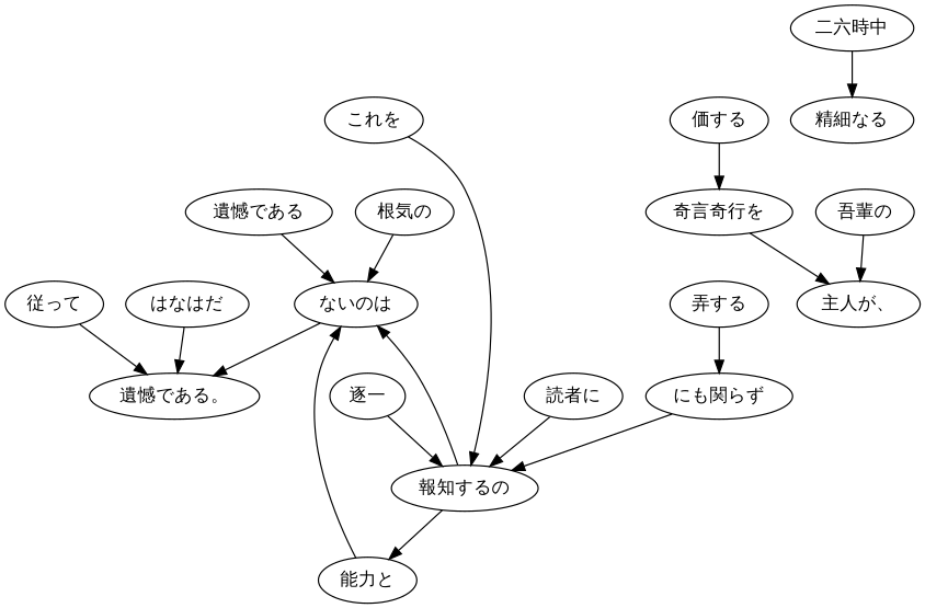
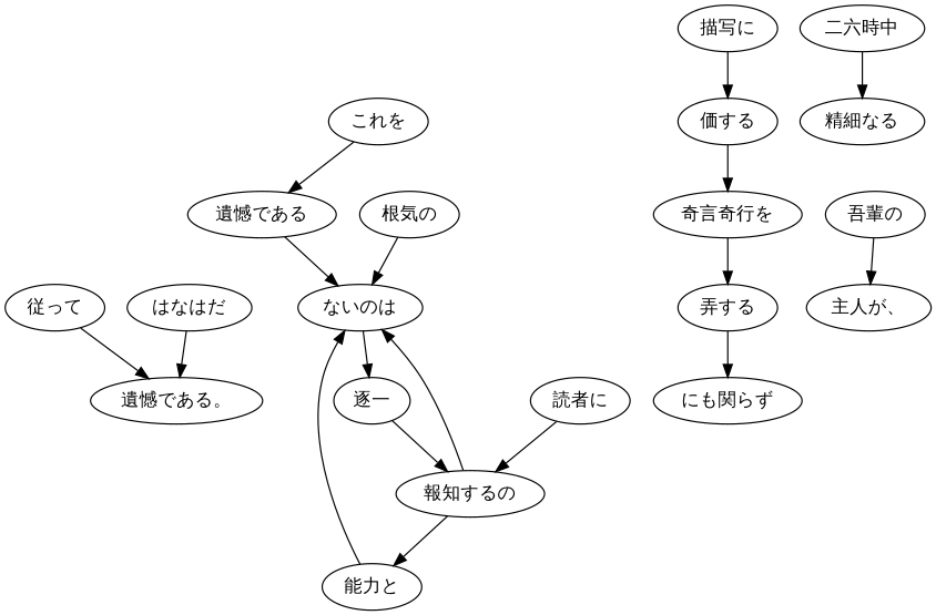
  digraph {
    fontname="DejaVu Sans"
    node [fontname="DejaVu Sans"]
    edge [fontname="DejaVu Sans"]
    n1 [label="従って"]
    n2 [label="遺憾である。"]
    n3 [label="遺憾である"]
    n4 [label="ないのは"]
    n5 [label="吾輩の"]
    n6 [label="主人が、"]
    n7 [label="二六時中"]
    n8 [label="精細なる"]
+   n9 [label="描写に"]
    n10 [label="価する"]
    n11 [label="奇言奇行を"]
    n12 [label="弄する"]
    n13 [label="にも関らず"]
    n14 [label="報知するの"]
    n15 [label="能力と"]
    n16 [label="逐一"]
    n17 [label="これを"]
    n18 [label="読者に"]
    n19 [label="根気の"]
    n20 [label="はなはだ"]
    n1 -> n2
    n3 -> n4
-   n4 -> n2
+   n4 -> n16
    n5 -> n6
    n7 -> n8
+   n9 -> n10
    n10 -> n11
-   n11 -> n6
+   n11 -> n12
    n12 -> n13
-   n13 -> n14
    n14 -> n4
    n14 -> n15
    n15 -> n4
    n16 -> n14
-   n17 -> n14
+   n17 -> n3
    n18 -> n14
    n19 -> n4
    n20 -> n2
  }
